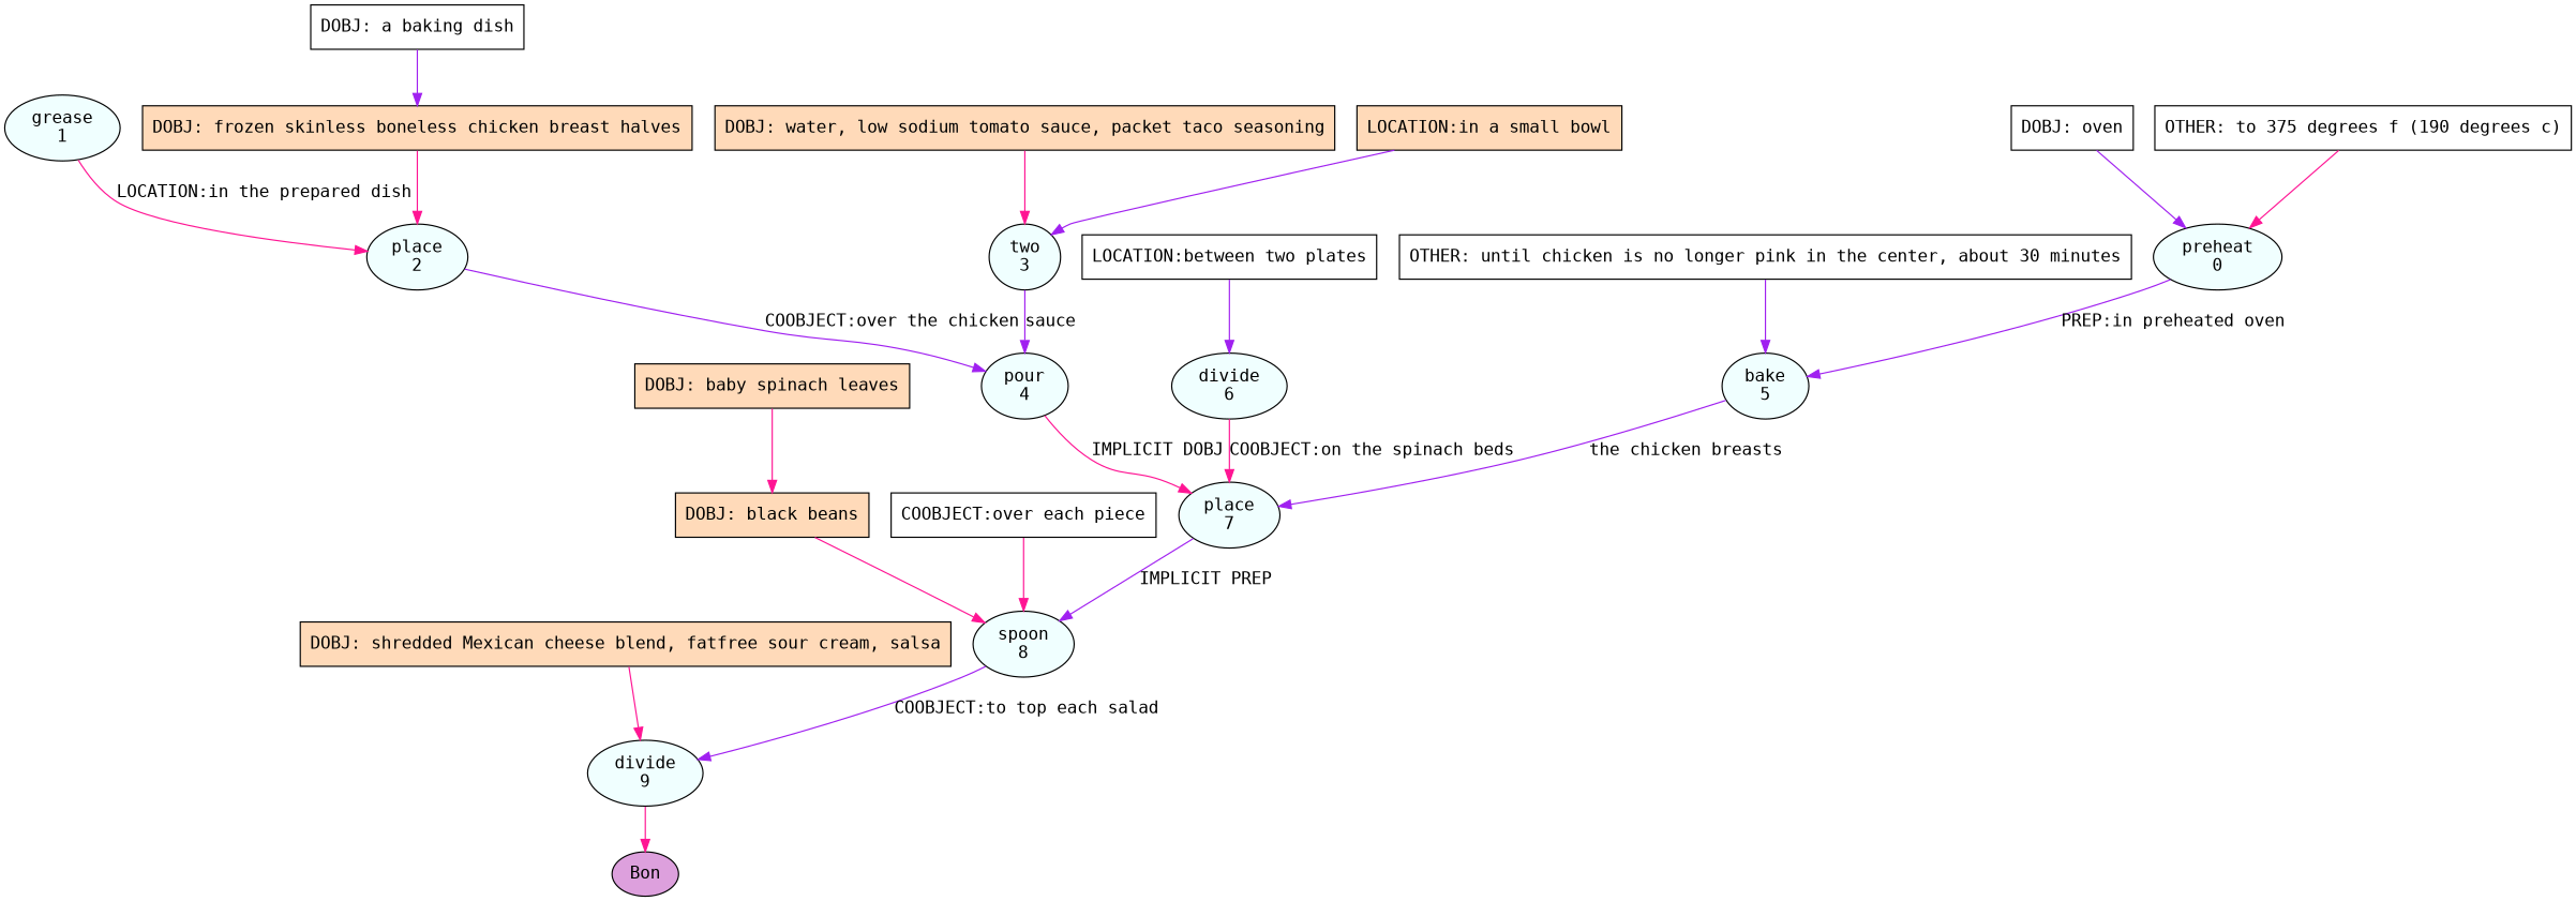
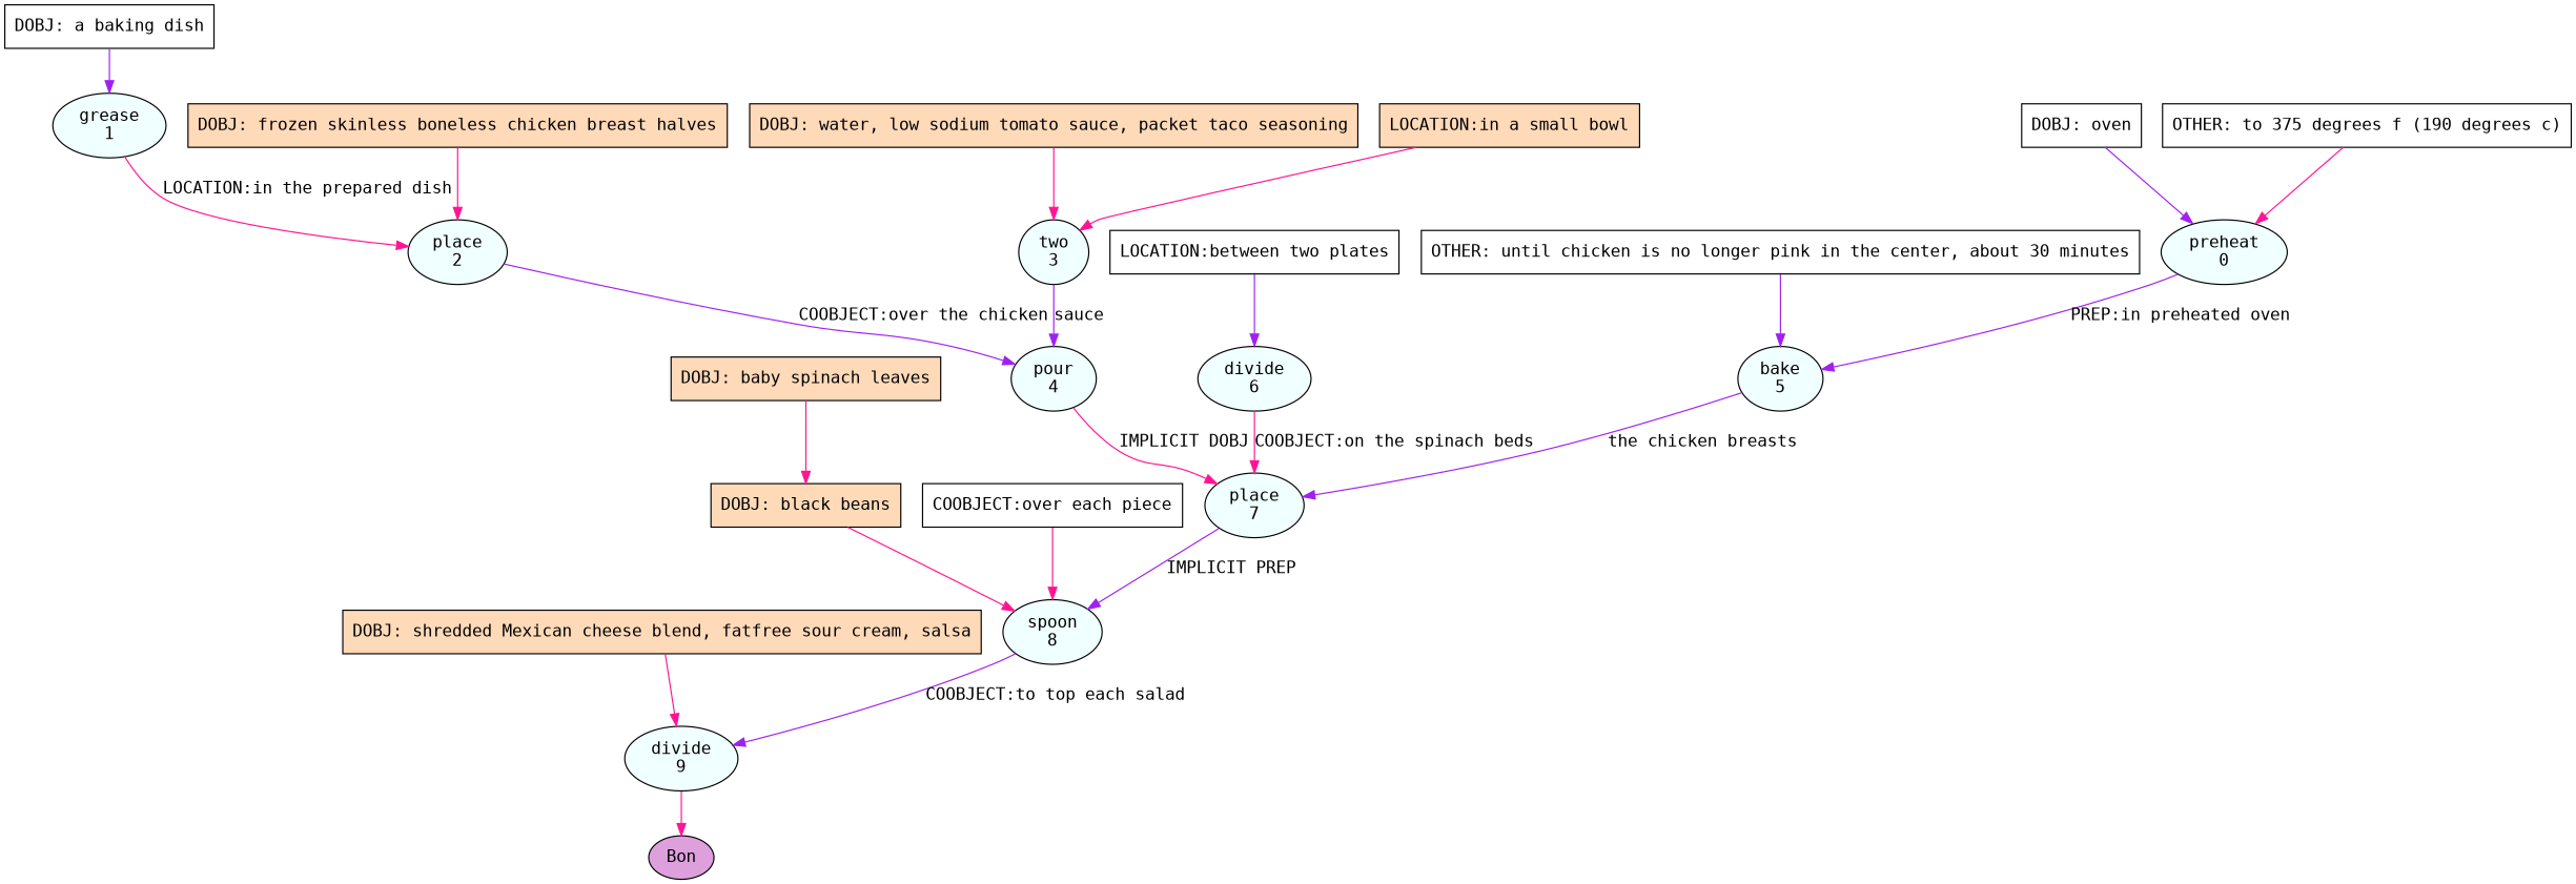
  digraph {
    fontname="DejaVu Sans Mono"
    node [fillcolor=azure fontname="DejaVu Sans Mono" shape=box style=filled]
    edge [color=purple fontname="DejaVu Sans Mono"]
    n1 [label="preheat\n0" shape=oval]
    n2 [label="bake\n5" shape=oval]
    n3 [label="place\n7" shape=oval]
    n4 [label="grease\n1" shape=oval]
    n5 [label="place\n2" shape=oval]
    n6 [label="pour\n4" shape=oval]
    n7 [label="two\n3" shape=oval]
    n8 [label="spoon\n8" shape=oval]
    n9 [label="divide\n6" shape=oval]
    n10 [label="divide\n9" shape=oval]
    n11 [fillcolor=plum label=Bon shape=oval]
    n12 [fillcolor=peachpuff label="DOBJ: water, low sodium tomato sauce, packet taco seasoning"]
    n13 [fillcolor=peachpuff label="LOCATION:in a small bowl"]
    n14 [fillcolor=white label="DOBJ: oven"]
    n15 [fillcolor=white label="OTHER: to 375 degrees f (190 degrees c)"]
    n16 [fillcolor=peachpuff label="DOBJ: baby spinach leaves"]
    n17 [fillcolor=peachpuff label="DOBJ: black beans"]
    n18 [fillcolor=white label="LOCATION:between two plates"]
    n19 [fillcolor=white label="DOBJ: a baking dish"]
    n20 [fillcolor=peachpuff label="DOBJ: frozen skinless boneless chicken breast halves"]
    n21 [fillcolor=white label="OTHER: until chicken is no longer pink in the center, about 30 minutes"]
    n22 [fillcolor=white label="COOBJECT:over each piece"]
    n23 [fillcolor=peachpuff label="DOBJ: shredded Mexican cheese blend, fatfree sour cream, salsa"]
    n1 -> n2 [label="PREP:in preheated oven"]
    n2 -> n3 [label="the chicken breasts"]
    n3 -> n8 [label="IMPLICIT PREP"]
    n4 -> n5 [color=deeppink label="LOCATION:in the prepared dish"]
    n5 -> n6 [label="COOBJECT:over the chicken"]
    n6 -> n3 [color=deeppink label="IMPLICIT DOBJ"]
    n7 -> n6 [label=sauce]
    n8 -> n10 [label="COOBJECT:to top each salad"]
    n9 -> n3 [color=deeppink label="COOBJECT:on the spinach beds"]
    n10 -> n11 [color=deeppink]
    n12 -> n7 [color=deeppink]
-   n13 -> n7
+   n13 -> n7 [color=deeppink]
    n14 -> n1
    n15 -> n1 [color=deeppink]
    n16 -> n17 [color=deeppink]
    n17 -> n8 [color=deeppink]
    n18 -> n9
-   n19 -> n20
+   n19 -> n4
    n20 -> n5 [color=deeppink]
    n21 -> n2
    n22 -> n8 [color=deeppink]
    n23 -> n10 [color=deeppink]
  }
